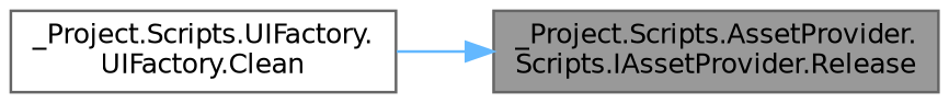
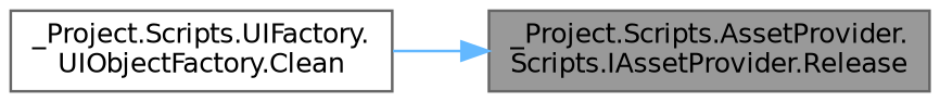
  digraph {
    rankdir=RL
    node [fontname=Helvetica fontsize=10 shape=box style=filled]
    n1 [color=gray40 fillcolor=grey60 fontcolor=black height=0.2 label="_Project.Scripts.AssetProvider.\lScripts.IAssetProvider.Release" width=0.4]
-   n2 [color=grey40 fillcolor=white height=0.2 label="_Project.Scripts.UIFactory.\lUIFactory.Clean" width=0.4]
+   n2 [color=grey40 fillcolor=white height=0.2 label="_Project.Scripts.UIFactory.\lUIObjectFactory.Clean" width=0.4]
    n1 -> n2 [color=steelblue1 dir=back fontname=Helvetica fontsize=10 labelfontname=Helvetica labelfontsize=10 style=solid]
  }
